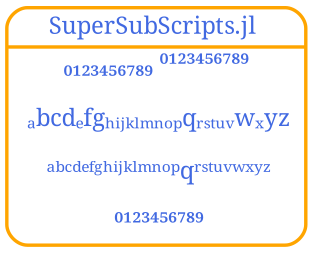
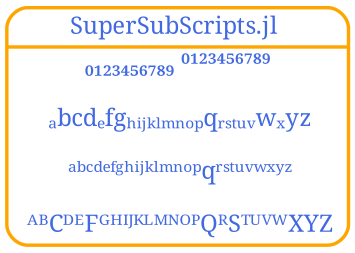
  graph {
    rankdir=LR
    fontname="Noto Serif"
-   n1 [color=orange fontcolor=royalblue fontname="Noto Serif" label="SuperSubScripts.jl \n | {₀₁₂₃₄₅₆₇₈₉ ⁰¹²³⁴⁵⁶⁷⁸⁹\n\n                                         ₐbcdₑfgₕᵢⱼₖₗₘₙₒₚqᵣₛₜᵤᵥwₓyz\n\n                                         ᵃᵇᶜᵈᵉᶠᵍʰⁱʲᵏˡᵐⁿᵒᵖqʳˢᵗᵘᵛʷˣʸᶻ\n\n                                         ⁰¹²³⁴⁵⁶⁷⁸⁹}" penwidth=2.0 shape=Mrecord]
+   n1 [color=orange fontcolor=royalblue fontname="Noto Serif" label="SuperSubScripts.jl \n | {₀₁₂₃₄₅₆₇₈₉ ⁰¹²³⁴⁵⁶⁷⁸⁹\n\n                                         ₐbcdₑfgₕᵢⱼₖₗₘₙₒₚqᵣₛₜᵤᵥwₓyz\n\n                                         ᵃᵇᶜᵈᵉᶠᵍʰⁱʲᵏˡᵐⁿᵒᵖqʳˢᵗᵘᵛʷˣʸᶻ\n\n                                         ᴬᴮCᴰᴱFᴳᴴᴵᴶᴷᴸᴹᴺᴼᴾQᴿSᵀᵁⱽᵂXYZ}" penwidth=2.0 shape=Mrecord]
  }
